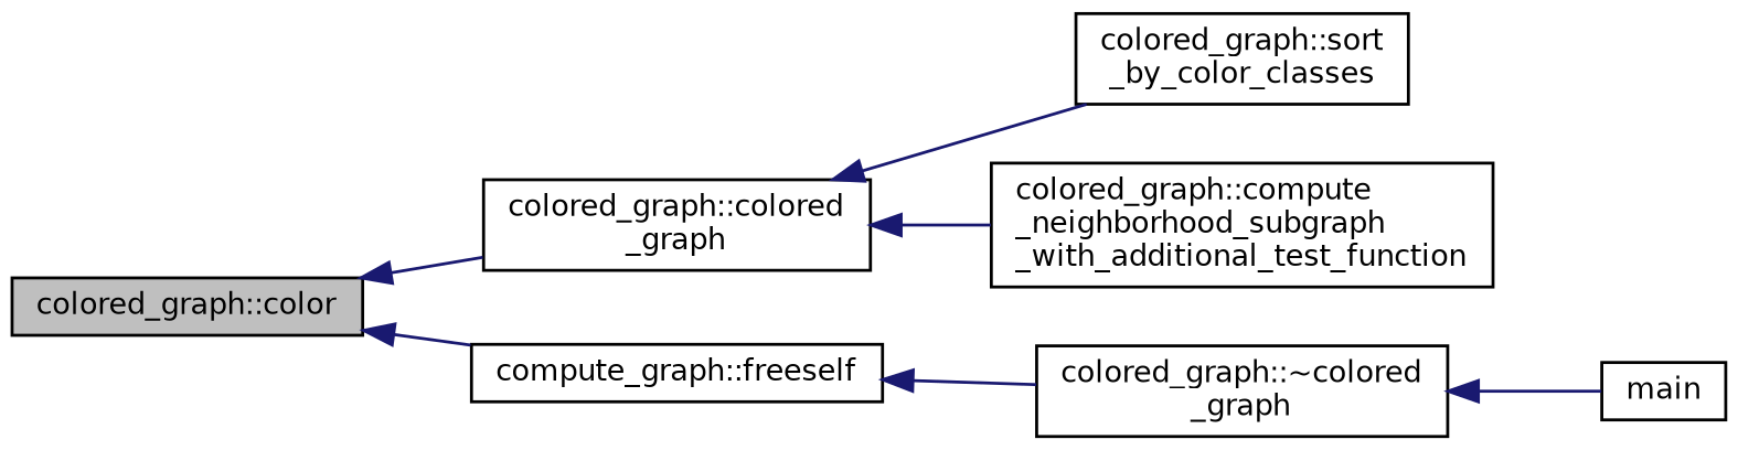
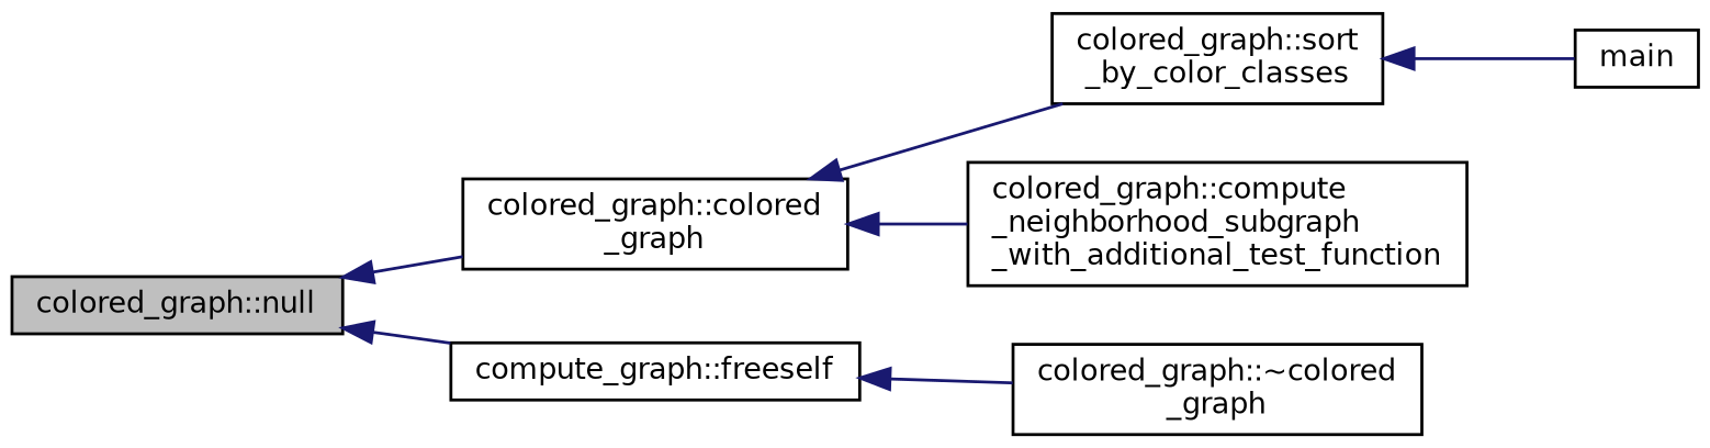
  digraph {
    rankdir=LR
    node [color=black fillcolor=white fontname=Helvetica fontsize=10 shape=record style=filled]
    edge [color=midnightblue dir=back fontname=Helvetica fontsize=10 labelfontname=Helvetica labelfontsize=10 style=solid]
-   n1 [fillcolor=grey75 fontcolor=black height=0.2 label="colored_graph::color" width=0.4]
+   n1 [fillcolor=grey75 fontcolor=black height=0.2 label="colored_graph::null" width=0.4]
    n2 [height=0.2 label="colored_graph::colored\l_graph" width=0.4]
    n3 [height=0.2 label="compute_graph::freeself" width=0.4]
    n4 [height=0.2 label="colored_graph::sort\l_by_color_classes" width=0.4]
    n5 [height=0.2 label="colored_graph::compute\l_neighborhood_subgraph\l_with_additional_test_function" width=0.4]
    n6 [height=0.2 label="colored_graph::~colored\l_graph" width=0.4]
    n7 [height=0.2 label=main width=0.4]
    n1 -> n2
    n1 -> n3
    n2 -> n4
    n2 -> n5
    n3 -> n6
-   n6 -> n7
+   n4 -> n7
  }
